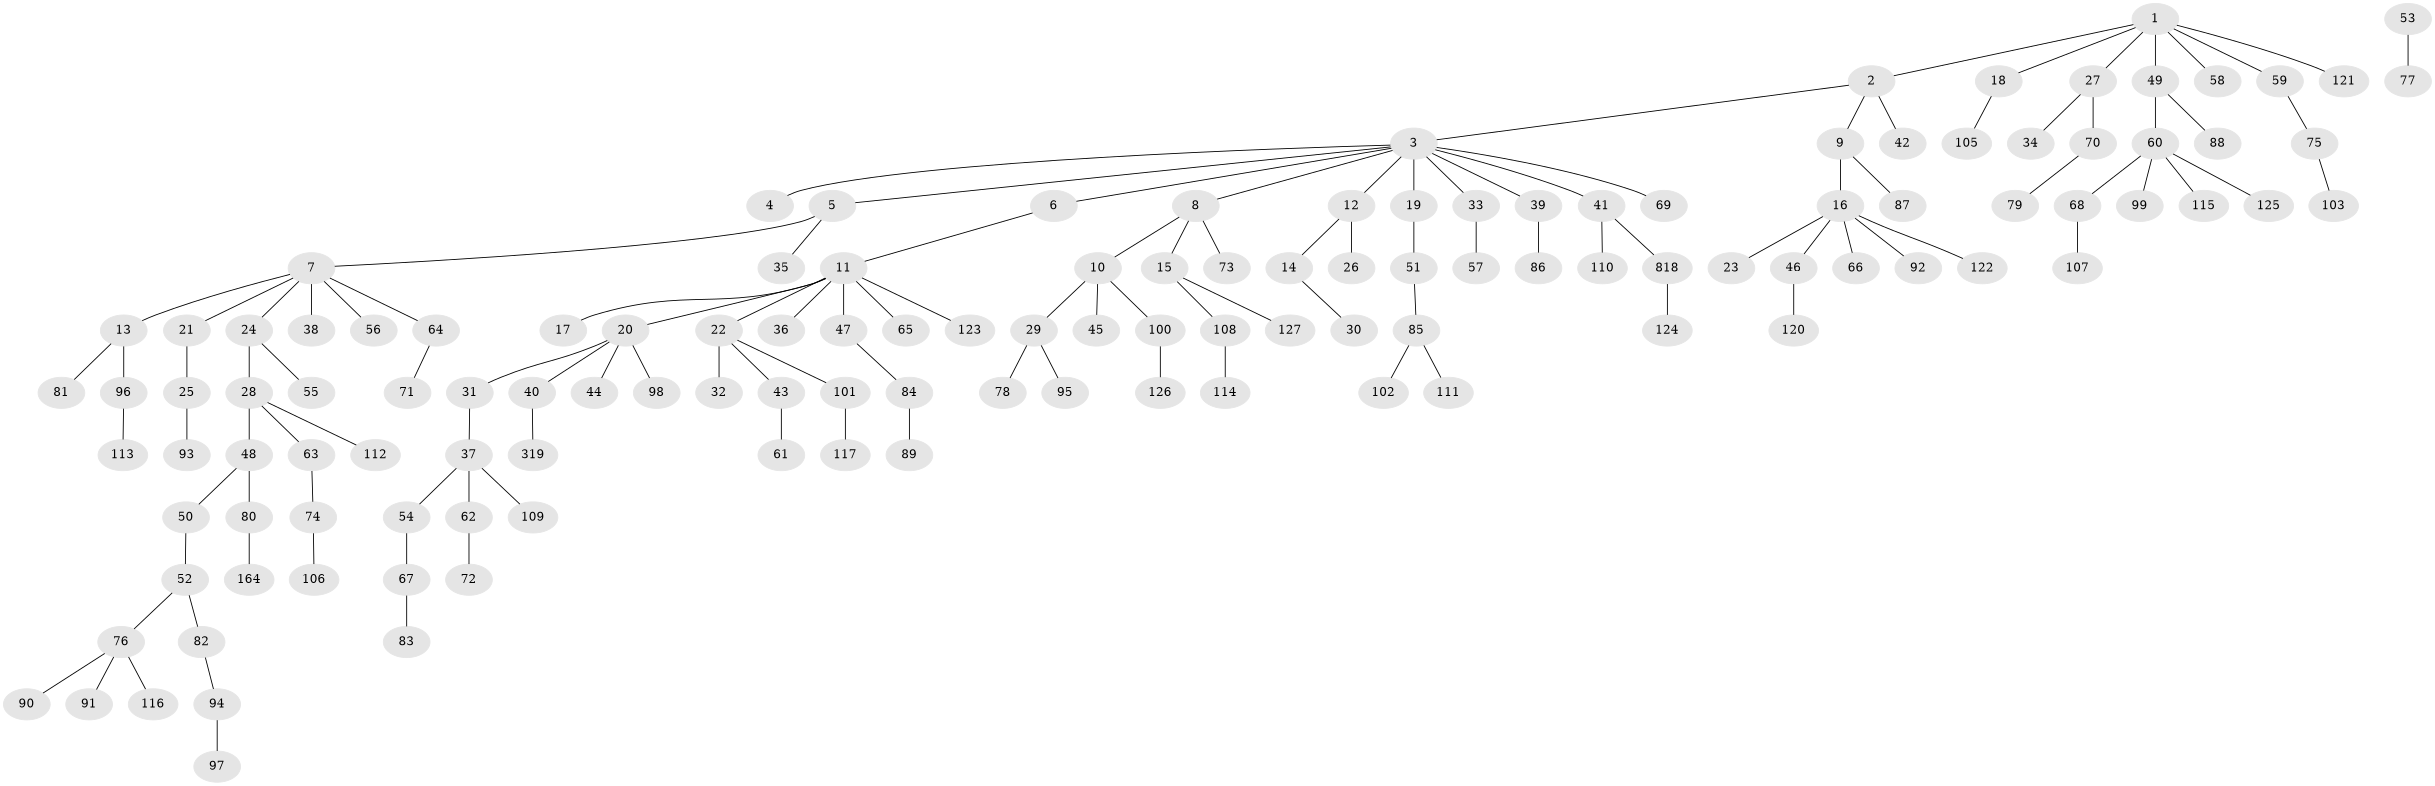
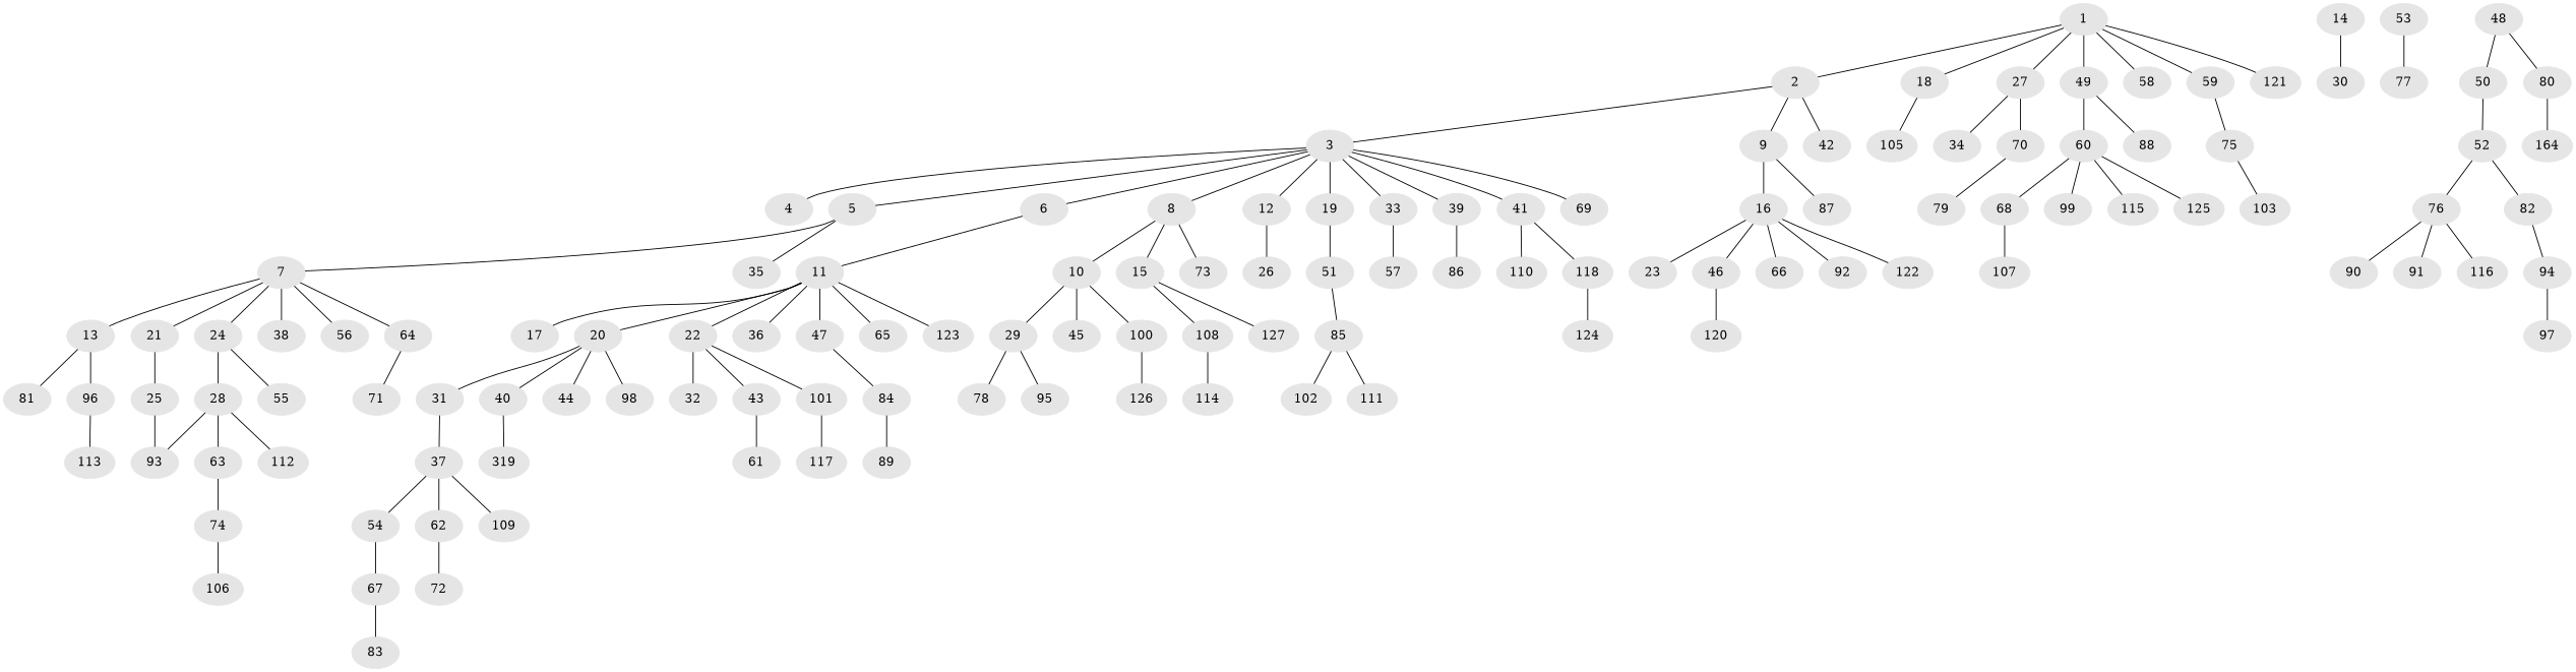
  graph {
    node [color=gray90 style=filled]
    1
    2
    18
    27
    49
    58
    59
    121
    3
    9
    42
    105
    34
    70
    60
    88
    75
    4
    5
    6
    8
    12
    19
    33
    39
    41
    69
    16
    87
    7
    35
    11
    10
    15
    73
    14
    26
    51
    57
    86
    110
-   118 [label=818]
+   118
    13
    21
    24
    38
    56
    64
    17
    20
    22
    36
    47
    65
    123
    81
    96
    25
    28
    55
    71
    29
    45
    100
    108
    127
    23
    46
    66
    92
    122
    78
    95
    126
    31
    40
    44
    98
    32
    43
    101
    84
    30
    53
    77
    113
    114
    120
    85
    37
    n91 [label=319]
    93
    61
    117
    48
    63
    112
    79
    50
    80
    74
    54
    62
    109
    67
    72
    124
    89
    52
    n110 [label=164]
    68
    99
    115
    125
    76
    82
    102
    111
    90
    91
    116
    94
    83
    103
    107
    106
    97
    1 -- 2
    1 -- 18
    1 -- 27
    1 -- 49
    1 -- 58
    1 -- 59
    1 -- 121
    2 -- 3
    2 -- 9
    2 -- 42
    18 -- 105
    27 -- 34
    27 -- 70
    49 -- 60
    49 -- 88
    59 -- 75
    3 -- 4
    3 -- 5
    3 -- 6
    3 -- 8
    3 -- 12
    3 -- 19
    3 -- 33
    3 -- 39
    3 -- 41
    3 -- 69
    9 -- 16
    9 -- 87
    70 -- 79
    60 -- 68
    60 -- 99
    60 -- 115
    60 -- 125
    75 -- 103
    5 -- 7
    5 -- 35
    6 -- 11
    8 -- 10
    8 -- 15
    8 -- 73
-   12 -- 14
    12 -- 26
    19 -- 51
    33 -- 57
    39 -- 86
    41 -- 110
    41 -- 118
    16 -- 23
    16 -- 46
    16 -- 66
    16 -- 92
    16 -- 122
    7 -- 13
    7 -- 21
    7 -- 24
    7 -- 38
    7 -- 56
    7 -- 64
    11 -- 17
    11 -- 20
    11 -- 22
    11 -- 36
    11 -- 47
    11 -- 65
    11 -- 123
    10 -- 29
    10 -- 45
    10 -- 100
    15 -- 108
    15 -- 127
    14 -- 30
    51 -- 85
    118 -- 124
    13 -- 81
    13 -- 96
    21 -- 25
    24 -- 28
    24 -- 55
    64 -- 71
    20 -- 31
    20 -- 40
    20 -- 44
    20 -- 98
    22 -- 32
    22 -- 43
    22 -- 101
    47 -- 84
    96 -- 113
    25 -- 93
-   28 -- 48
+   28 -- 93
    28 -- 63
    28 -- 112
    29 -- 78
    29 -- 95
    100 -- 126
    108 -- 114
    46 -- 120
    31 -- 37
    40 -- n91
    43 -- 61
    101 -- 117
    84 -- 89
    53 -- 77
    85 -- 102
    85 -- 111
    37 -- 54
    37 -- 62
    37 -- 109
    48 -- 50
    48 -- 80
    63 -- 74
    50 -- 52
    80 -- n110
    74 -- 106
    54 -- 67
    62 -- 72
    67 -- 83
    52 -- 76
    52 -- 82
    68 -- 107
    76 -- 90
    76 -- 91
    76 -- 116
    82 -- 94
    94 -- 97
  }
